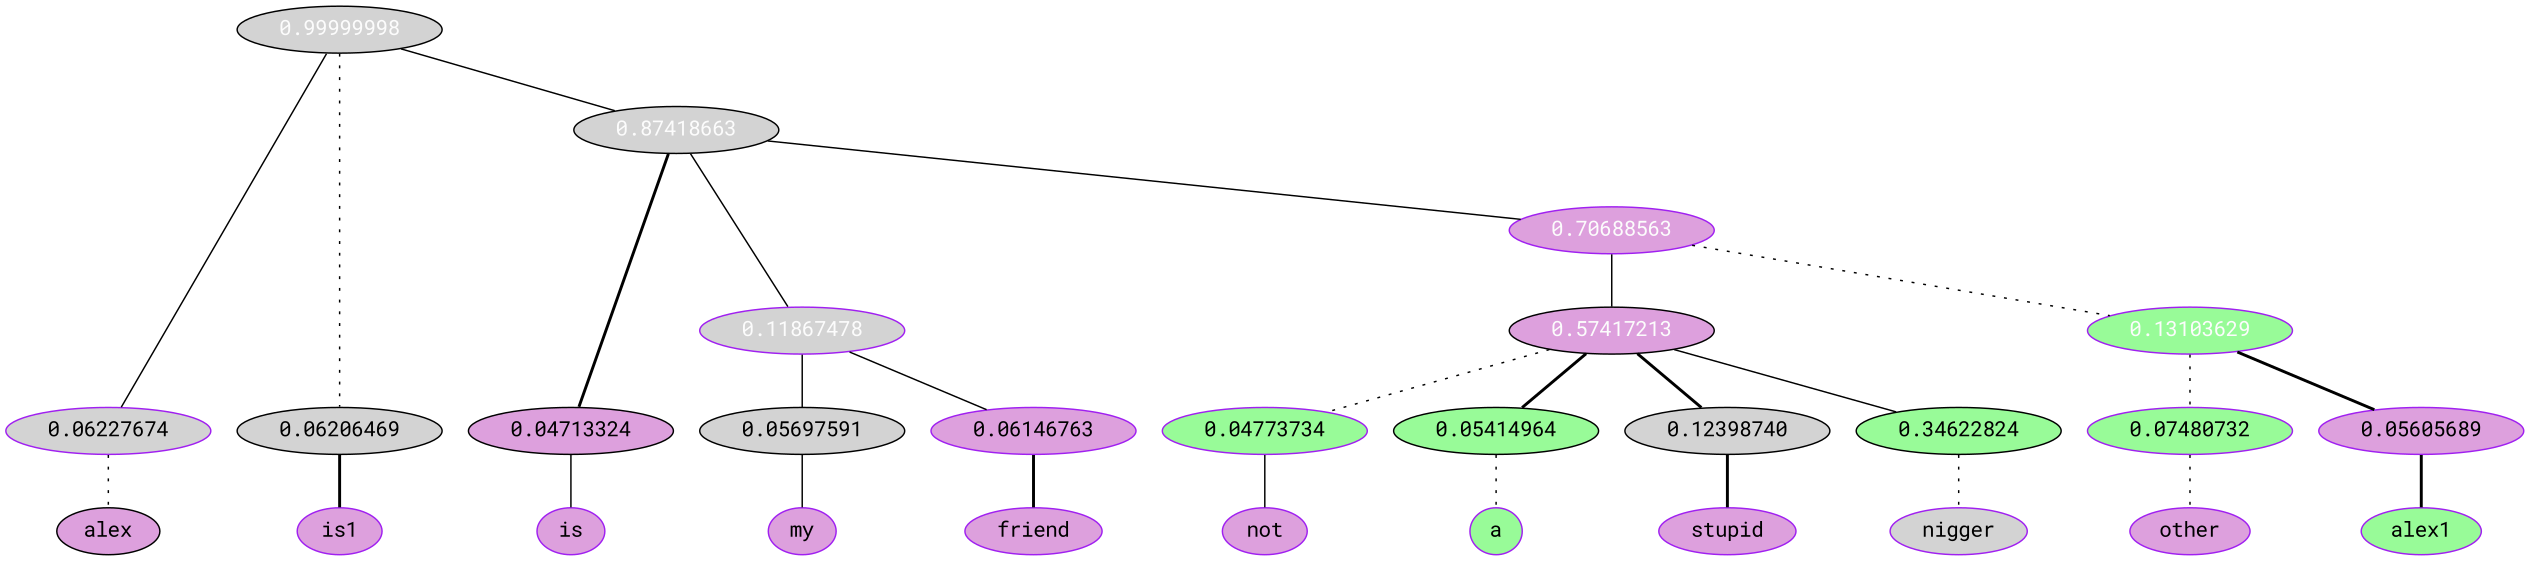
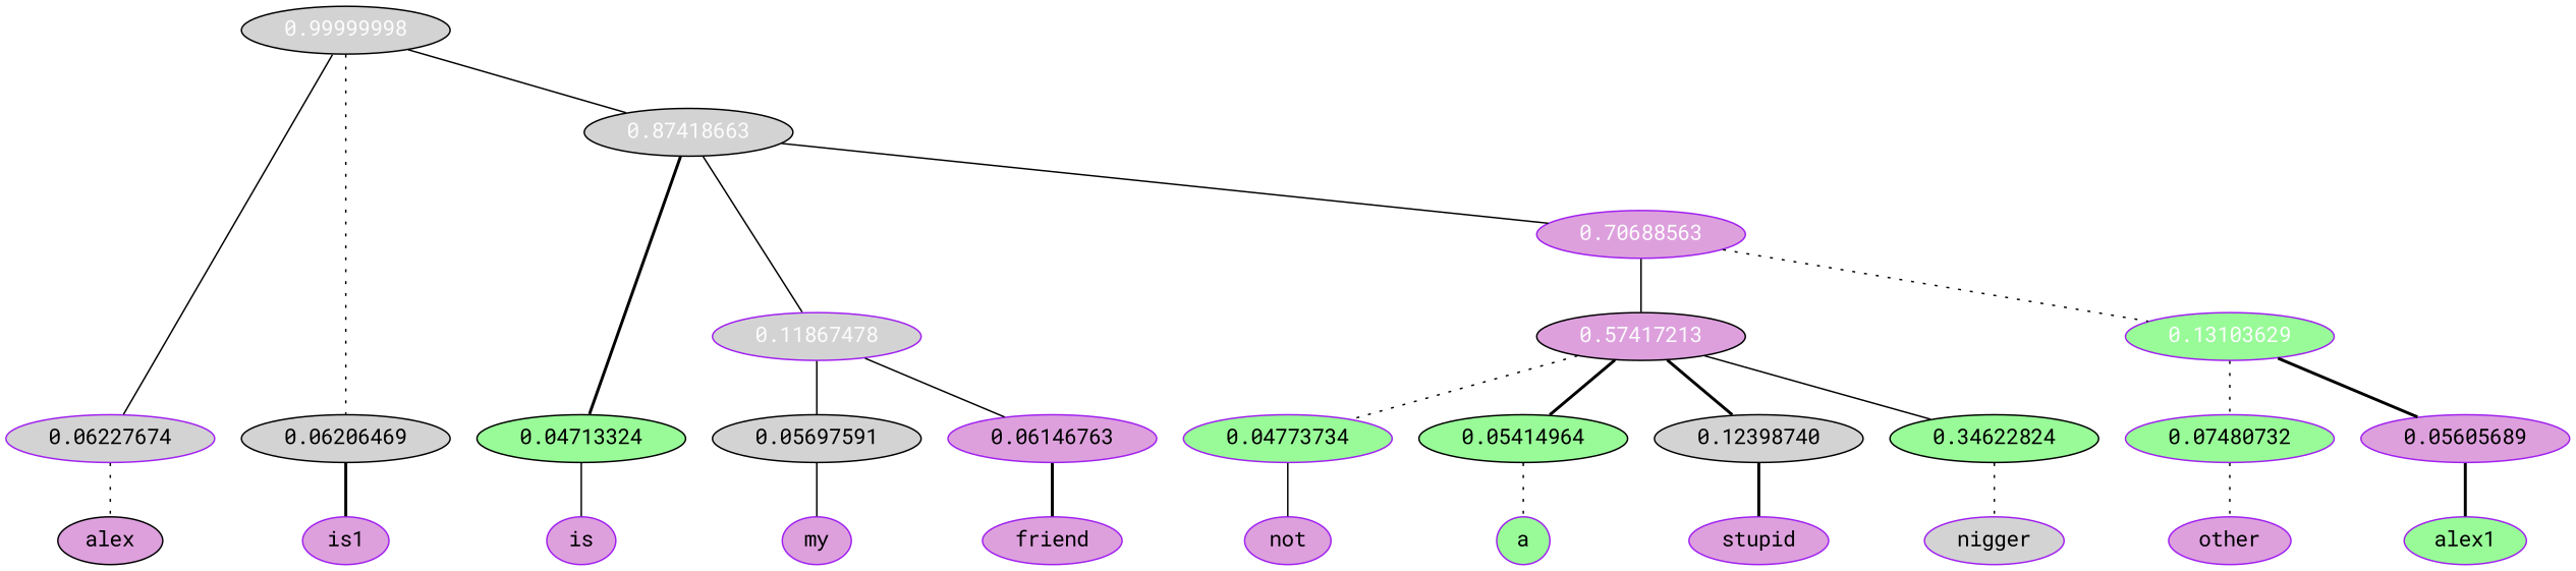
  graph {
    fontname="Roboto Mono"
    node [color=purple fillcolor=plum fontname="Roboto Mono" format=png nodesep=0.001 ordering=out overlap_scaling=0.01 ranksep=0.001 style=filled]
    edge [fontname="Roboto Mono" style=solid]
    n1 [color=black height=0.15 label=alex style="filled,solid" width=0.15]
    n2 [height=0.15 label=is style="filled,solid" width=0.15]
    n3 [height=0.15 label=my style="filled,solid" width=0.15]
    n4 [height=0.15 label=friend style="filled,solid" width=0.15]
    n5 [height=0.15 label=not style="filled,solid" width=0.15]
    n6 [fillcolor=palegreen height=0.15 label=a style="filled,solid" width=0.15]
    n7 [height=0.15 label=stupid style="filled,solid" width=0.15]
    n8 [fillcolor=lightgrey height=0.15 label=nigger style="filled,solid" width=0.15]
    n9 [height=0.15 label=other style="filled,solid" width=0.15]
    n10 [fillcolor=palegreen height=0.15 label=alex1 style="filled,solid" width=0.15]
    n11 [height=0.15 label=is1 style="filled,solid" width=0.15]
    n12 [fillcolor=lightgrey fontcolor=black height=0.15 label=0.06227674 width=0.15]
-   n13 [color=black fontcolor=black height=0.15 label=0.04713324 width=0.15]
+   n13 [color=black fillcolor=palegreen fontcolor=black height=0.15 label=0.04713324 width=0.15]
    n14 [color=black fillcolor=lightgrey fontcolor=black height=0.15 label=0.05697591 width=0.15]
    n15 [fontcolor=black height=0.15 label=0.06146763 width=0.15]
    n16 [fillcolor=palegreen fontcolor=black height=0.15 label=0.04773734 width=0.15]
    n17 [color=black fillcolor=palegreen fontcolor=black height=0.15 label=0.05414964 width=0.15]
    n18 [color=black fillcolor=lightgrey fontcolor=black height=0.15 label=0.12398740 width=0.15]
    n19 [color=black fillcolor=palegreen fontcolor=black height=0.15 label=0.34622824 width=0.15]
    n20 [fillcolor=palegreen fontcolor=black height=0.15 label=0.07480732 width=0.15]
    n21 [fontcolor=black height=0.15 label=0.05605689 width=0.15]
    n22 [color=black fillcolor=lightgrey fontcolor=black height=0.15 label=0.06206469 width=0.15]
    n23 [color=black fillcolor=lightgrey fontcolor=grey99 height=0.15 label=0.99999998 width=0.15]
    n24 [color=black fillcolor=lightgrey fontcolor=grey99 height=0.15 label=0.87418663 width=0.15]
    n25 [fillcolor=lightgrey fontcolor=grey99 height=0.15 label=0.11867478 width=0.15]
    n26 [fontcolor=grey99 height=0.15 label=0.70688563 width=0.15]
    n27 [color=black fontcolor=grey99 height=0.15 label=0.57417213 width=0.15]
    n28 [fillcolor=palegreen fontcolor=grey99 height=0.15 label=0.13103629 width=0.15]
    subgraph sub_1 {
      rank=same
      n1
      n2
      n3
      n4
      n5
      n6
      n7
      n8
      n9
      n10
      n11
    }
    subgraph sub_2 {
      rank=same
      n12
      n13
      n14
      n15
      n16
      n17
      n18
      n19
      n20
      n21
      n22
    }
    n12 -- n1 [style=dotted]
    n13 -- n2
    n14 -- n3
    n15 -- n4 [style=bold]
    n16 -- n5
    n17 -- n6 [style=dotted]
    n18 -- n7 [style=bold]
    n19 -- n8 [style=dotted]
    n20 -- n9 [style=dotted]
    n21 -- n10 [style=bold]
    n22 -- n11 [style=bold]
    n23 -- n12
    n23 -- n22 [style=dotted]
    n23 -- n24
    n24 -- n13 [style=bold]
    n24 -- n25
    n24 -- n26
    n25 -- n14
    n25 -- n15
    n26 -- n27
    n26 -- n28 [style=dotted]
    n27 -- n16 [style=dotted]
    n27 -- n17 [style=bold]
    n27 -- n18 [style=bold]
    n27 -- n19
    n28 -- n20 [style=dotted]
    n28 -- n21 [style=bold]
  }
